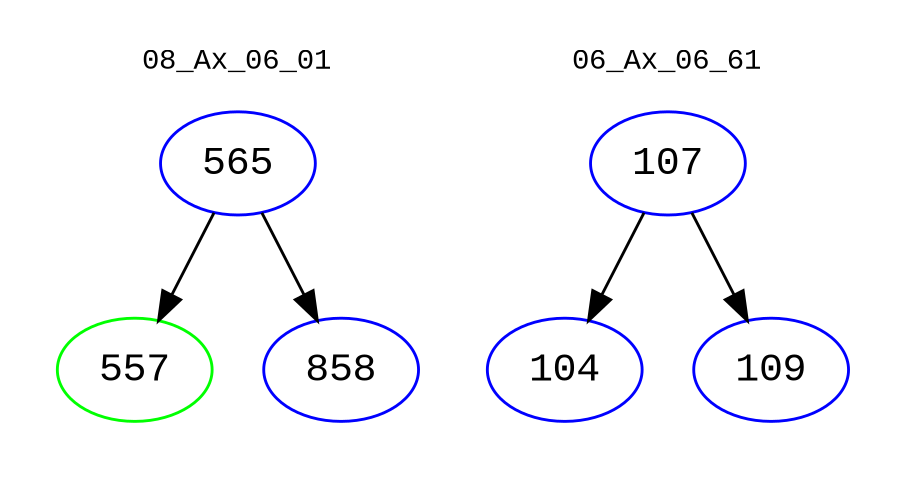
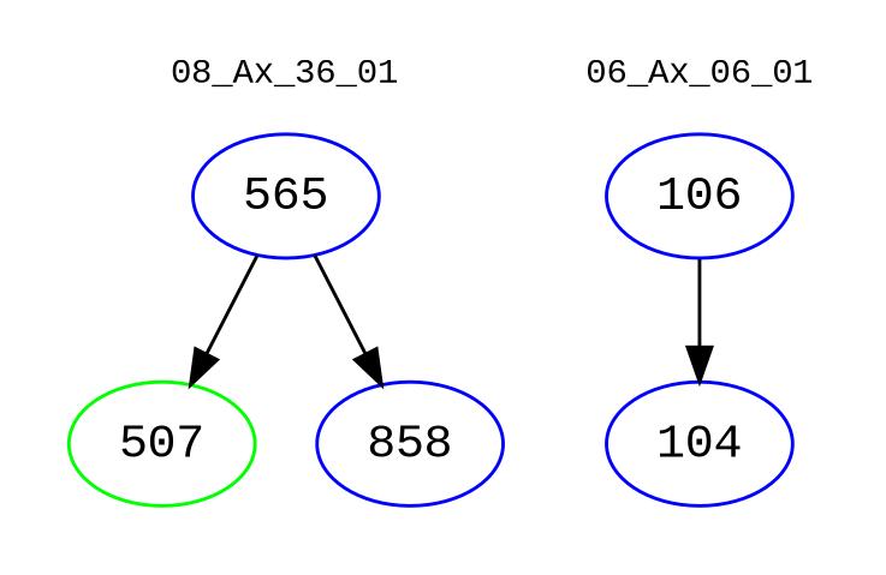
  digraph {
    fontname="Liberation Mono"
    node [color=blue fontname="Liberation Mono"]
    edge [color=black fontname="Liberation Mono"]
    n1 [label=565]
-   n2 [color=green label=557]
+   n2 [color=green label=507]
    n3 [label=858]
-   n4 [label=107]
+   n4 [label=106]
    n5 [label=104]
-   n6 [label=109]
    subgraph cluster_1 {
      color=white
      fontsize=10
-     label="08_Ax_06_01"
+     label="08_Ax_36_01"
      n1
      n2
      n3
    }
    subgraph cluster_2 {
      color=white
      fontsize=10
-     label="06_Ax_06_61"
+     label="06_Ax_06_01"
      n4
      n5
-     n6
    }
    n1 -> n2
    n1 -> n3
    n4 -> n5
-   n4 -> n6
  }
